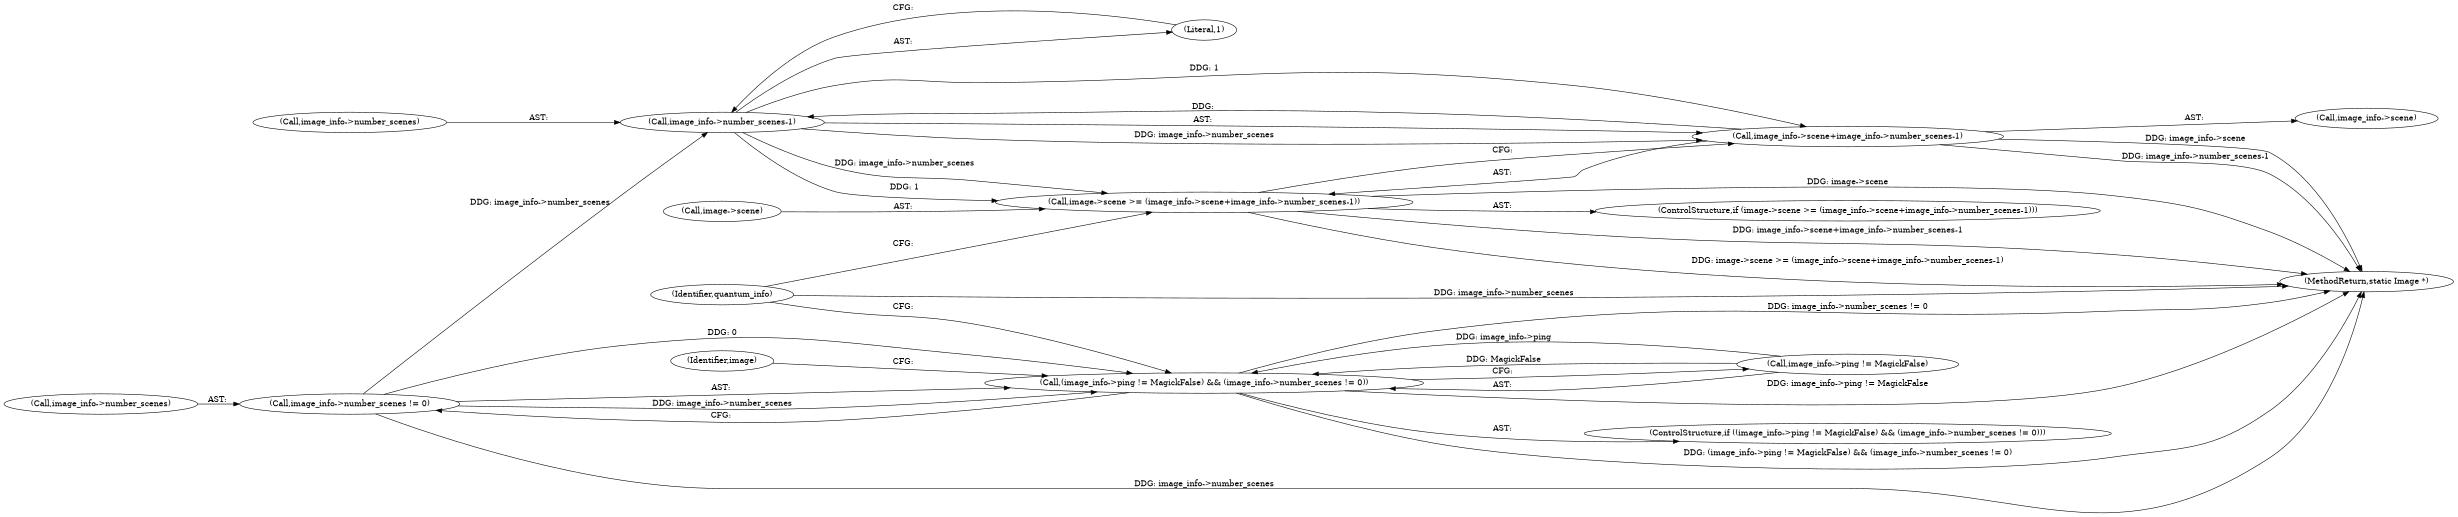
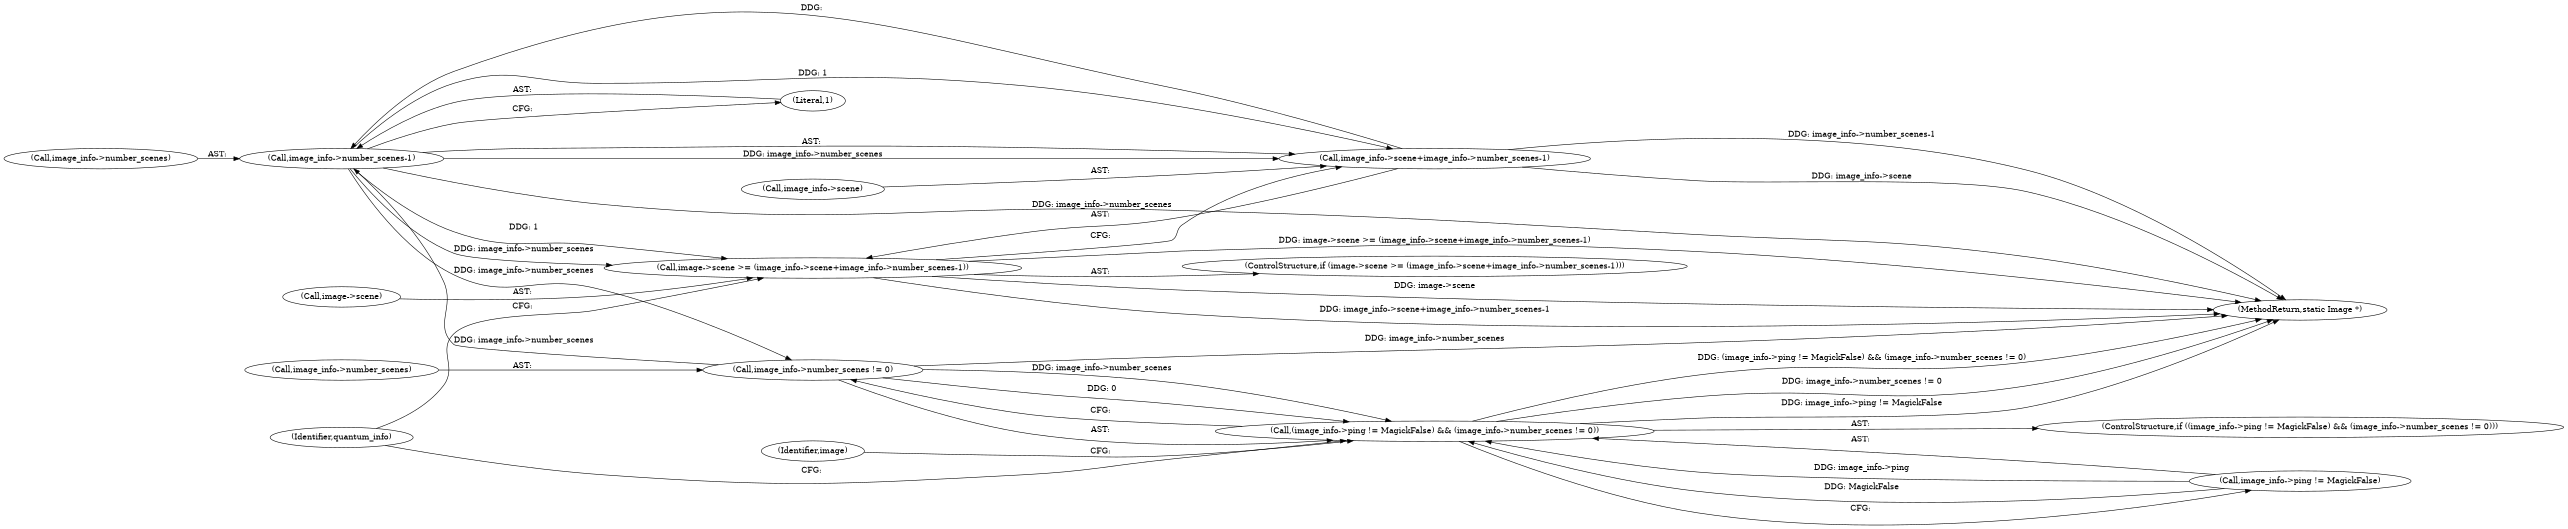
  digraph {
    rankdir=LR
    n1 [label="(Call,image_info->number_scenes-1)"]
    n2 [label="(Call,image_info->number_scenes != 0)"]
    n3 [label="(Call,image->scene >= (image_info->scene+image_info->number_scenes-1))"]
    n4 [label="(Call,image_info->scene+image_info->number_scenes-1)"]
    n5 [label="(Literal,1)"]
    n6 [label="(MethodReturn,static Image *)"]
    n7 [label="(Call,(image_info->ping != MagickFalse) && (image_info->number_scenes != 0))"]
    n8 [label="(ControlStructure,if (image->scene >= (image_info->scene+image_info->number_scenes-1)))"]
    n9 [label="(ControlStructure,if ((image_info->ping != MagickFalse) && (image_info->number_scenes != 0)))"]
    n10 [label="(Call,image_info->ping != MagickFalse)"]
    n11 [label="(Identifier,quantum_info)"]
    n12 [label="(Call,image_info->scene)"]
    n13 [label="(Identifier,image)"]
    n14 [label="(Call,image_info->number_scenes)"]
    n15 [label="(Call,image->scene)"]
    n16 [label="(Call,image_info->number_scenes)"]
+   n1 -> n2 [label="DDG: image_info->number_scenes"]
    n1 -> n3 [label="DDG: image_info->number_scenes"]
    n1 -> n3 [label="DDG: 1"]
    n1 -> n4 [label="AST: "]
    n1 -> n4 [label="DDG: image_info->number_scenes"]
    n1 -> n4 [label="DDG: 1"]
-   n1 -> n5 [label="AST: "]
-   n11 -> n6 [label="DDG: image_info->number_scenes"]
+   n1 -> n5 [label="CFG: "]
+   n1 -> n6 [label="DDG: image_info->number_scenes"]
    n2 -> n1 [label="DDG: image_info->number_scenes"]
    n2 -> n6 [label="DDG: image_info->number_scenes"]
    n2 -> n7 [label="AST: "]
    n2 -> n7 [label="DDG: image_info->number_scenes"]
    n2 -> n7 [label="DDG: 0"]
    n3 -> n4 [label="CFG: "]
    n3 -> n6 [label="DDG: image->scene >= (image_info->scene+image_info->number_scenes-1)"]
    n3 -> n6 [label="DDG: image->scene"]
    n3 -> n6 [label="DDG: image_info->scene+image_info->number_scenes-1"]
    n3 -> n8 [label="AST: "]
    n4 -> n1 [label="DDG: "]
    n4 -> n3 [label="AST: "]
    n4 -> n6 [label="DDG: image_info->number_scenes-1"]
    n4 -> n6 [label="DDG: image_info->scene"]
-   n5 -> n1 [label="CFG: "]
+   n5 -> n1 [label="AST: "]
    n7 -> n2 [label="CFG: "]
    n7 -> n6 [label="DDG: (image_info->ping != MagickFalse) && (image_info->number_scenes != 0)"]
    n7 -> n6 [label="DDG: image_info->number_scenes != 0"]
    n7 -> n6 [label="DDG: image_info->ping != MagickFalse"]
    n7 -> n9 [label="AST: "]
    n7 -> n10 [label="CFG: "]
    n10 -> n7 [label="AST: "]
    n10 -> n7 [label="DDG: image_info->ping"]
    n10 -> n7 [label="DDG: MagickFalse"]
    n11 -> n3 [label="CFG: "]
    n11 -> n7 [label="CFG: "]
-   n4 -> n12 [label="AST: "]
+   n12 -> n4 [label="AST: "]
    n13 -> n7 [label="CFG: "]
    n14 -> n1 [label="AST: "]
    n15 -> n3 [label="AST: "]
    n16 -> n2 [label="AST: "]
  }
